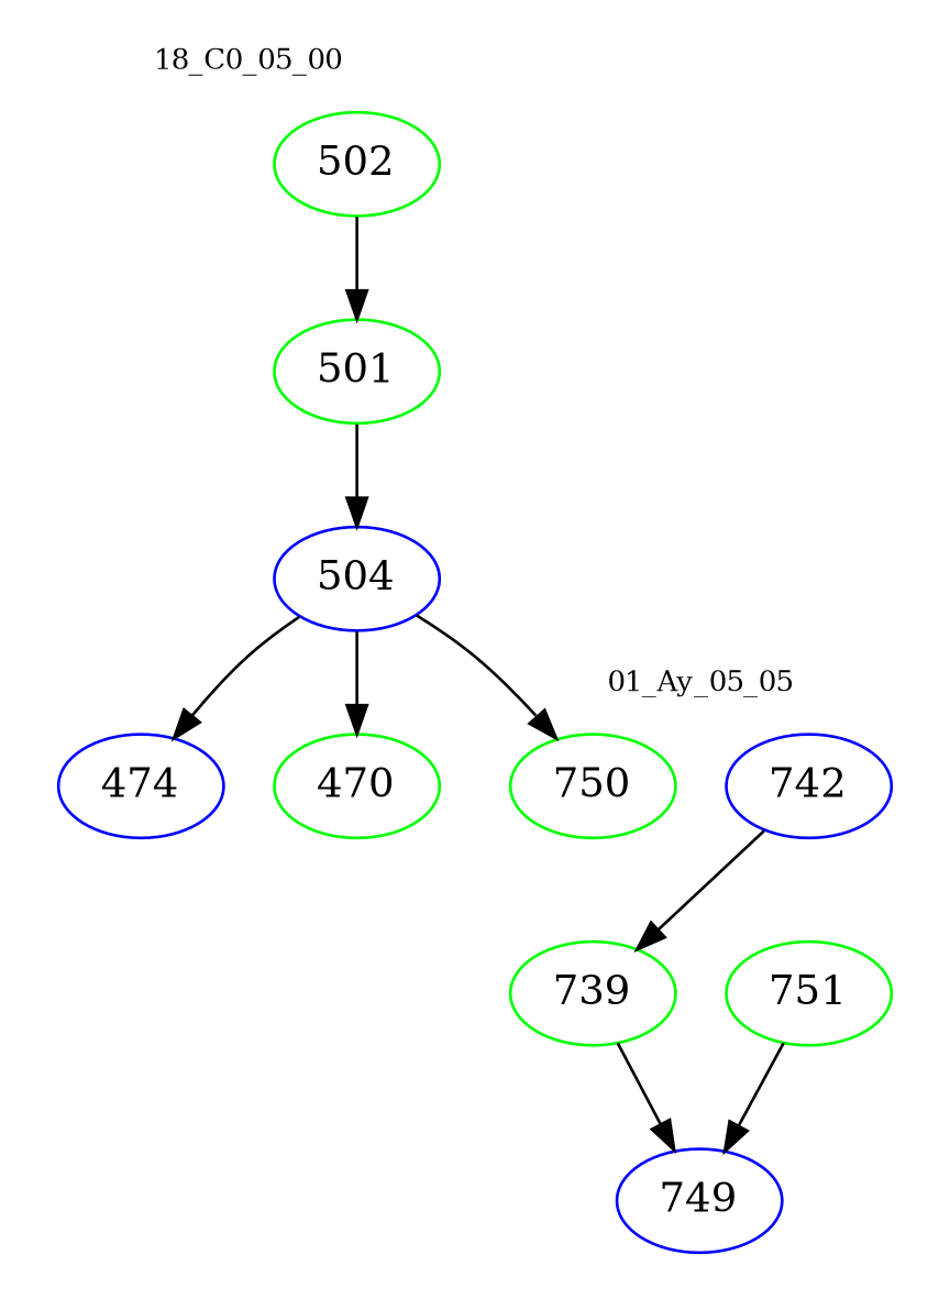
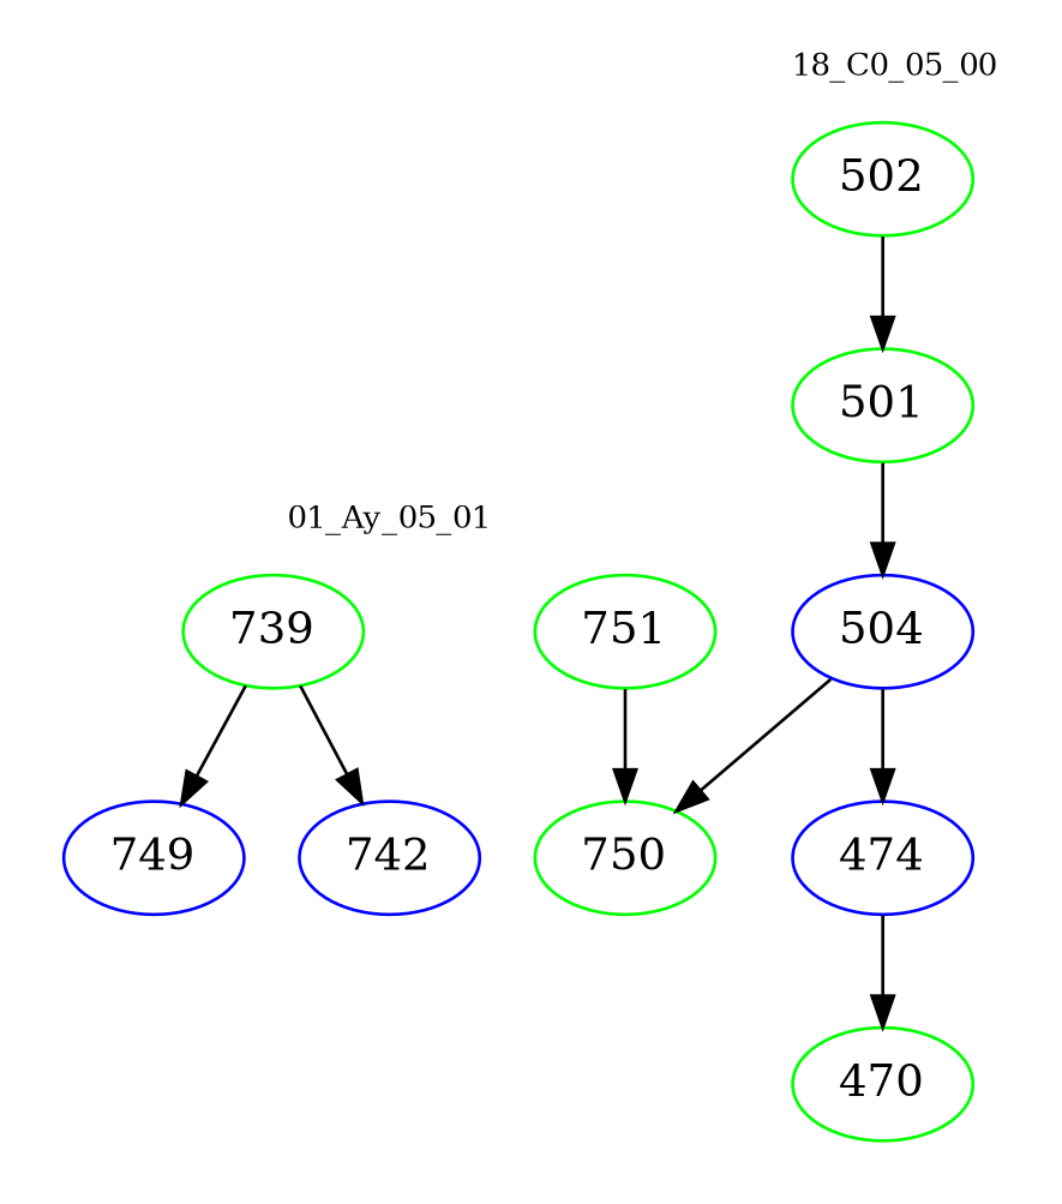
  digraph {
    node [color=green]
    edge [color=black]
    n1 [label=751]
    n2 [color=blue label=749]
    n3 [label=739]
    n4 [color=blue label=742]
    n5 [label=750]
    n6 [label=502]
    n7 [label=501]
    n8 [color=blue label=504]
    n9 [color=blue label=474]
    n10 [label=470]
    subgraph cluster_1 {
      color=white
      fontsize=10
-     label="01_Ay_05_05"
+     label="01_Ay_05_01"
      n1
      n2
      n3
      n4
      n5
    }
    subgraph cluster_2 {
      color=white
      fontsize=10
      label="18_C0_05_00"
      n6
      n7
      n8
      n9
      n10
    }
-   n1 -> n2
+   n1 -> n5
    n3 -> n2
-   n4 -> n3
+   n3 -> n4
    n6 -> n7
    n7 -> n8
    n8 -> n5
    n8 -> n9
-   n8 -> n10
+   n9 -> n10
  }
